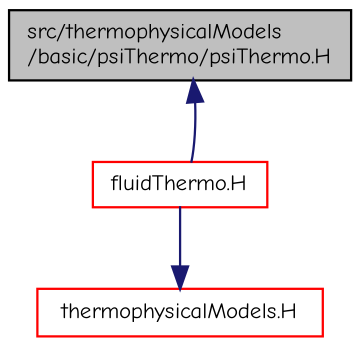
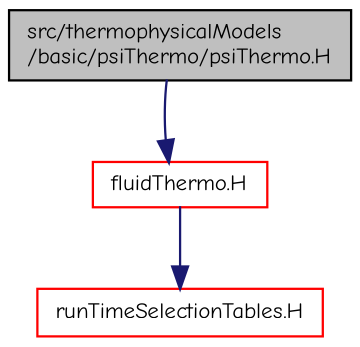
  digraph {
    fontname="Comic Neue"
    node [color=red fontname="Comic Neue" fontsize=10 shape=record]
    edge [color=midnightblue fontname="Comic Neue" fontsize=10 labelfontname=Helvetica labelfontsize=10 style=solid]
    n1 [color=black fillcolor=grey75 fontcolor=black height=0.2 label="src/thermophysicalModels\l/basic/psiThermo/psiThermo.H" style=filled width=0.4]
    n2 [height=0.2 label="fluidThermo.H" width=0.4]
-   n3 [height=0.2 label="thermophysicalModels.H" width=0.4]
-   n2 -> n1
+   n3 [height=0.2 label="runTimeSelectionTables.H" width=0.4]
+   n1 -> n2
    n2 -> n3
  }
